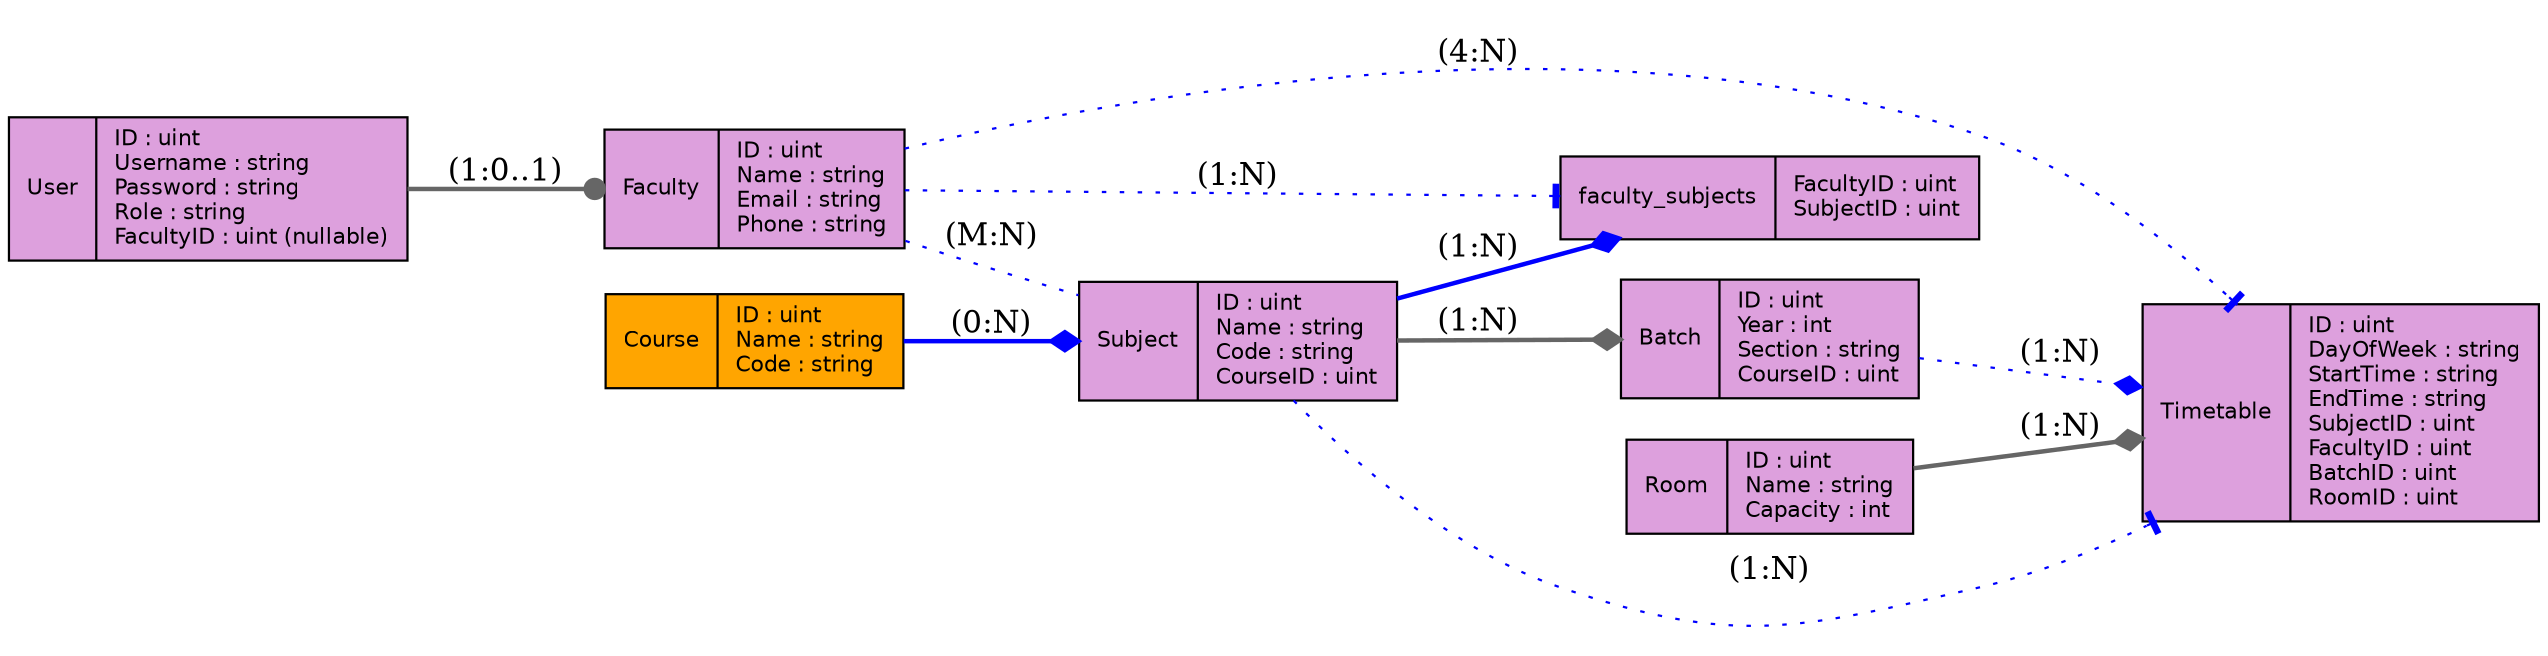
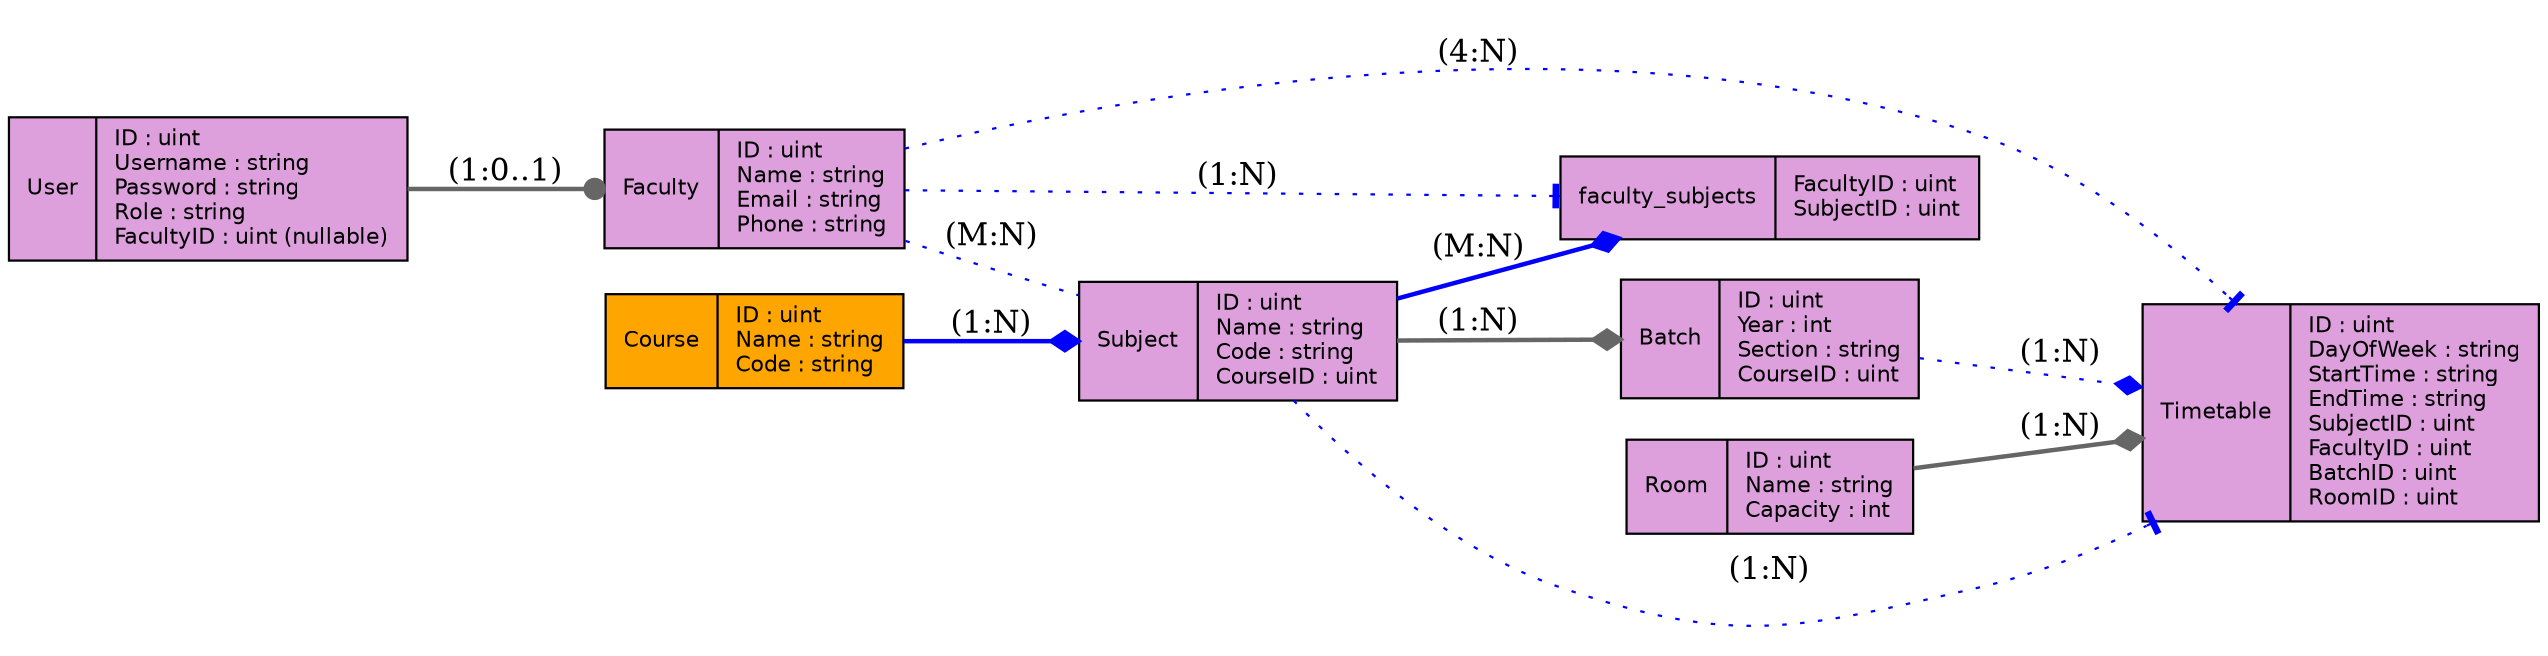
  digraph {
    rankdir=LR
    node [fillcolor=plum fontname=Helvetica fontsize=10 shape=record style=filled]
    edge [arrowhead=diamond color=blue style=bold]
    n1 [label="{User|ID : uint\lUsername : string\lPassword : string\lRole : string\lFacultyID : uint (nullable)\l}"]
    n2 [label="{Faculty|ID : uint\lName : string\lEmail : string\lPhone : string\l}"]
    n3 [label="{Subject|ID : uint\lName : string\lCode : string\lCourseID : uint\l}"]
    n4 [label="{Timetable|ID : uint\lDayOfWeek : string\lStartTime : string\lEndTime : string\lSubjectID : uint\lFacultyID : uint\lBatchID : uint\lRoomID : uint\l}"]
    n5 [label="{faculty_subjects|FacultyID : uint\lSubjectID : uint\l}"]
    n6 [label="{Batch|ID : uint\lYear : int\lSection : string\lCourseID : uint\l}"]
    n7 [fillcolor=orange label="{Course|ID : uint\lName : string\lCode : string\l}"]
    n8 [label="{Room|ID : uint\lName : string\lCapacity : int\l}"]
    n1 -> n2 [arrowhead=dot color=gray40 label="(1:0..1)"]
    n2 -> n3 [arrowhead=none arrowtail=none dir=both label="(M:N)" style=dotted]
    n2 -> n4 [arrowhead=tee label="(4:N)" style=dotted]
    n2 -> n5 [arrowhead=tee label="(1:N)" style=dotted]
    n3 -> n4 [arrowhead=tee label="(1:N)" style=dotted]
-   n3 -> n5 [label="(1:N)"]
+   n3 -> n5 [label="(M:N)"]
    n3 -> n6 [color=gray40 label="(1:N)"]
    n6 -> n4 [label="(1:N)" style=dotted]
-   n7 -> n3 [label="(0:N)"]
+   n7 -> n3 [label="(1:N)"]
    n8 -> n4 [color=gray40 label="(1:N)"]
  }
